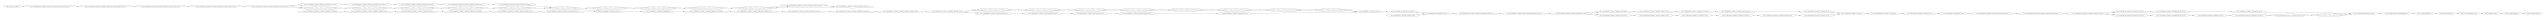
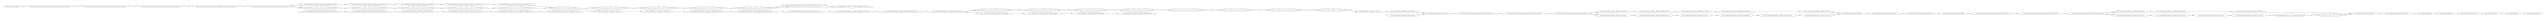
  digraph {
    fontname="Source Code Pro"
    rankdir=LR
    node [fontname="Source Code Pro"]
    edge [fontname="Source Code Pro"]
    "root_a_2/tail_a/input_0"
    "root_a_0/backbone_c_6/body_e_12/body_c_26/body_b_32/block_e/conv3x3_0"
    "root_a_0/backbone_c_6/body_e_12/body_c_26/body_b_32/block_e/batch_norm_0"
    "root_a_0/backbone_c_6/body_e_12/body_c_26/body_b_32/block_e/conv3x3_1"
    "root_a_0/backbone_c_6/body_e_12/body_c_26/body_b_32/block_e/batch_norm_1"
    "root_a_0/backbone_c_6/body_e_12/body_c_26/body_b_32/block_e/relu_0"
    "root_a_0/backbone_c_6/body_e_12/body_c_25/block_e/conv3x3_0"
    "root_a_0/backbone_c_6/body_e_12/body_c_24/block_e/conv3x3_0"
    "root_a_0/backbone_c_6/body_e_12/body_c_25/block_e/batch_norm_0"
    "root_a_0/backbone_c_6/body_e_12/body_c_24/block_e/batch_norm_0"
    "root_a_0/backbone_c_6/body_e_12/body_c_25/block_e/conv3x3_1"
    "root_a_0/backbone_c_6/body_e_12/body_c_25/block_e/batch_norm_1"
    "root_a_0/backbone_c_6/body_e_12/body_c_25/block_e/relu_0"
    "root_a_0/backbone_c_6/body_e_12/body_c/concat_0"
    "root_a_0/backbone_c_6/body_e_11/block_a_22/block_f/conv1x1_0"
    "root_a_0/backbone_c_6/body_e/concat_0"
    "root_a_0/backbone_c_6/body_e_12/body_c_24/block_e/conv3x3_1"
    "root_a_0/backbone_c_6/body_e_12/body_c_24/block_e/batch_norm_1"
    "root_a_0/backbone_c_6/body_e_12/body_c_24/block_e/relu_0"
    "root_a_0/backbone_c_6/body_e_11/block_a_22/block_f/batch_norm_0"
    "root_a_0/backbone_c_3/blocksr_a/maxpool2x2_0"
    "root_a_0/backbone_c_6/body_e_11/block_a_22/block_f/relu_0"
    "root_a_0/backbone_c_6/body_e_11/block_a_22/block_f/conv3x3_0"
    "root_a_0/backbone_c_6/body_e_11/block_a_22/block_f/batch_norm_1"
    "root_a_0/backbone_c_6/body_e_11/block_a_22/block_f/relu_1"
    "root_a_0/backbone_c_6/body_e_11/block_a_23/block_f/conv1x1_0"
    "root_a_0/backbone_c_6/body_e_11/block_a_23/block_f/batch_norm_0"
    "root_a_0/backbone_c_6/body_e_11/block_a_23/block_f/relu_0"
    "root_a_0/backbone_c_6/body_e_11/block_a_23/block_f/conv3x3_0"
    "root_a_0/backbone_c_6/body_e_11/block_a_23/block_f/batch_norm_1"
    "root_a_0/backbone_c_6/body_e_11/block_a_23/block_f/relu_1"
    "root_a_0/backbone_c_7/body_c_15/body_b_29/block_f/conv1x1_0"
    "root_a_0/backbone_c_7/body_c_15/body_b_29/block_f/batch_norm_0"
    "root_a_0/backbone_c_7/body_c_15/body_b_29/block_f/relu_0"
    "root_a_0/backbone_c_7/body_c_15/body_b_29/block_f/conv3x3_0"
    "root_a_0/backbone_c_7/body_c_15/body_b_29/block_f/batch_norm_1"
    "root_a_0/backbone_c_7/body_c_15/body_b_29/block_f/relu_1"
    "root_a_0/backbone_c_7/body_c_13/block_a_27/block_b/conv3x3_0"
    "root_a_0/backbone_c_7/body_c_14/block_e/conv3x3_0"
    "root_a_0/backbone_c_7/body_c_13/block_a_27/block_b/batch_norm_0"
    "root_a_0/backbone_c_7/body_c_14/block_e/batch_norm_0"
    "root_a_0/backbone_c_7/body_c_13/block_a_27/block_b/relu_0"
    "root_a_0/backbone_c_7/body_c_13/block_a_28/block_e/conv3x3_0"
    "root_a_0/backbone_c_7/body_c_13/block_a_28/block_e/batch_norm_0"
    "root_a_0/backbone_c_7/body_c_13/block_a_28/block_e/conv3x3_1"
    "root_a_0/backbone_c_7/body_c_13/block_a_28/block_e/batch_norm_1"
    "root_a_0/backbone_c_7/body_c_13/block_a_28/block_e/relu_0"
    "root_a_0/backbone_c_7/body_c/concat_0"
    "root_a_0/backbone_c_4/blocksr_b/conv3x3s_0"
    "root_a_0/backbone_c_7/body_c_14/block_e/conv3x3_1"
    "root_a_0/backbone_c_7/body_c_14/block_e/batch_norm_1"
-   "root_a_0/backbone_c_7/body_c_14/block_e/relu_0"
    "root_a_0/backbone_c_4/blocksr_b/relu_0"
    "root_a_0/backbone_c_4/blocksr_b/batch_norm_0"
    "root_a_0/backbone_c_8/body_c_18/body_b_30/block_b/conv3x3_0"
    "root_a_0/backbone_c_8/body_c_18/body_b_30/block_b/batch_norm_0"
    "root_a_0/backbone_c_8/body_c_18/body_b_30/block_b/relu_0"
    "root_a_0/backbone_c_8/body_c_16/block_e/conv3x3_0"
    "root_a_0/backbone_c_8/body_c_17/block_f/conv1x1_0"
    "root_a_0/backbone_c_8/body_c_16/block_e/batch_norm_0"
    "root_a_0/backbone_c_8/body_c_17/block_f/batch_norm_0"
    "root_a_0/backbone_c_8/body_c_16/block_e/conv3x3_1"
    "root_a_0/backbone_c_8/body_c_16/block_e/batch_norm_1"
    "root_a_0/backbone_c_8/body_c_16/block_e/relu_0"
    "root_a_0/backbone_c_8/body_c/concat_0"
    "root_a_0/backbone_c_5/blocksr_b/conv3x3s_0"
    "root_a_0/backbone_c_8/body_c_17/block_f/relu_0"
    "root_a_0/backbone_c_8/body_c_17/block_f/conv3x3_0"
    "root_a_0/backbone_c_8/body_c_17/block_f/batch_norm_1"
    "root_a_0/backbone_c_8/body_c_17/block_f/relu_1"
    "root_a_0/backbone_c_5/blocksr_b/batch_norm_0"
    "root_a_0/backbone_c_5/blocksr_b/relu_0"
    "root_a_0/backbone_c_9/body_c_21/body_b_31/block_b/conv3x3_0"
    "root_a_0/backbone_c_9/body_c_21/body_b_31/block_b/batch_norm_0"
    "root_a_0/backbone_c_9/body_c_21/body_b_31/block_b/relu_0"
    "root_a_0/backbone_c_9/body_c_20/block_b/conv3x3_0"
    "root_a_0/backbone_c_9/body_c_19/block_f/conv1x1_0"
    "root_a_0/backbone_c_9/body_c_20/block_b/batch_norm_0"
    "root_a_0/backbone_c_9/body_c_19/block_f/batch_norm_0"
    "root_a_0/backbone_c_9/body_c_20/block_b/relu_0"
    "root_a_0/backbone_c_9/body_c/concat_0"
    "root_a_1/head_b_10/pool_b/globalavgpool_0"
    "root_a_0/backbone_c_9/body_c_19/block_f/relu_0"
    "root_a_0/backbone_c_9/body_c_19/block_f/conv3x3_0"
    "root_a_0/backbone_c_9/body_c_19/block_f/batch_norm_1"
    "root_a_0/backbone_c_9/body_c_19/block_f/relu_1"
    "root_a_1/head_b/flatten_0"
    "root_a_1/head_b/affine_0"
    "root_a_1/head_b/batch_norm_0"
    "root_a_1/head_b/relu_0"
    "root_a_1/head_b/logits_0"
    "root_a_1/head_b/output_0"
    "root_a_2/tail_a/input_0" -> "root_a_0/backbone_c_6/body_e_12/body_c_26/body_b_32/block_e/conv3x3_0"
    "root_a_0/backbone_c_6/body_e_12/body_c_26/body_b_32/block_e/conv3x3_0" -> "root_a_0/backbone_c_6/body_e_12/body_c_26/body_b_32/block_e/batch_norm_0"
    "root_a_0/backbone_c_6/body_e_12/body_c_26/body_b_32/block_e/batch_norm_0" -> "root_a_0/backbone_c_6/body_e_12/body_c_26/body_b_32/block_e/conv3x3_1"
    "root_a_0/backbone_c_6/body_e_12/body_c_26/body_b_32/block_e/conv3x3_1" -> "root_a_0/backbone_c_6/body_e_12/body_c_26/body_b_32/block_e/batch_norm_1"
    "root_a_0/backbone_c_6/body_e_12/body_c_26/body_b_32/block_e/batch_norm_1" -> "root_a_0/backbone_c_6/body_e_12/body_c_26/body_b_32/block_e/relu_0"
    "root_a_0/backbone_c_6/body_e_12/body_c_26/body_b_32/block_e/relu_0" -> "root_a_0/backbone_c_6/body_e_12/body_c_25/block_e/conv3x3_0"
    "root_a_0/backbone_c_6/body_e_12/body_c_26/body_b_32/block_e/relu_0" -> "root_a_0/backbone_c_6/body_e_12/body_c_24/block_e/conv3x3_0"
    "root_a_0/backbone_c_6/body_e_12/body_c_25/block_e/conv3x3_0" -> "root_a_0/backbone_c_6/body_e_12/body_c_25/block_e/batch_norm_0"
    "root_a_0/backbone_c_6/body_e_12/body_c_24/block_e/conv3x3_0" -> "root_a_0/backbone_c_6/body_e_12/body_c_24/block_e/batch_norm_0"
    "root_a_0/backbone_c_6/body_e_12/body_c_25/block_e/batch_norm_0" -> "root_a_0/backbone_c_6/body_e_12/body_c_25/block_e/conv3x3_1"
    "root_a_0/backbone_c_6/body_e_12/body_c_24/block_e/batch_norm_0" -> "root_a_0/backbone_c_6/body_e_12/body_c_24/block_e/conv3x3_1"
    "root_a_0/backbone_c_6/body_e_12/body_c_25/block_e/conv3x3_1" -> "root_a_0/backbone_c_6/body_e_12/body_c_25/block_e/batch_norm_1"
    "root_a_0/backbone_c_6/body_e_12/body_c_25/block_e/batch_norm_1" -> "root_a_0/backbone_c_6/body_e_12/body_c_25/block_e/relu_0"
    "root_a_0/backbone_c_6/body_e_12/body_c_25/block_e/relu_0" -> "root_a_0/backbone_c_6/body_e_12/body_c/concat_0"
    "root_a_0/backbone_c_6/body_e_12/body_c/concat_0" -> "root_a_0/backbone_c_6/body_e_11/block_a_22/block_f/conv1x1_0"
    "root_a_0/backbone_c_6/body_e_12/body_c/concat_0" -> "root_a_0/backbone_c_6/body_e/concat_0"
    "root_a_0/backbone_c_6/body_e_11/block_a_22/block_f/conv1x1_0" -> "root_a_0/backbone_c_6/body_e_11/block_a_22/block_f/batch_norm_0"
    "root_a_0/backbone_c_6/body_e/concat_0" -> "root_a_0/backbone_c_3/blocksr_a/maxpool2x2_0"
    "root_a_0/backbone_c_6/body_e_12/body_c_24/block_e/conv3x3_1" -> "root_a_0/backbone_c_6/body_e_12/body_c_24/block_e/batch_norm_1"
    "root_a_0/backbone_c_6/body_e_12/body_c_24/block_e/batch_norm_1" -> "root_a_0/backbone_c_6/body_e_12/body_c_24/block_e/relu_0"
    "root_a_0/backbone_c_6/body_e_12/body_c_24/block_e/relu_0" -> "root_a_0/backbone_c_6/body_e_12/body_c/concat_0"
    "root_a_0/backbone_c_6/body_e_11/block_a_22/block_f/batch_norm_0" -> "root_a_0/backbone_c_6/body_e_11/block_a_22/block_f/relu_0"
    "root_a_0/backbone_c_3/blocksr_a/maxpool2x2_0" -> "root_a_0/backbone_c_7/body_c_15/body_b_29/block_f/conv1x1_0"
    "root_a_0/backbone_c_6/body_e_11/block_a_22/block_f/relu_0" -> "root_a_0/backbone_c_6/body_e_11/block_a_22/block_f/conv3x3_0"
    "root_a_0/backbone_c_6/body_e_11/block_a_22/block_f/conv3x3_0" -> "root_a_0/backbone_c_6/body_e_11/block_a_22/block_f/batch_norm_1"
    "root_a_0/backbone_c_6/body_e_11/block_a_22/block_f/batch_norm_1" -> "root_a_0/backbone_c_6/body_e_11/block_a_22/block_f/relu_1"
    "root_a_0/backbone_c_6/body_e_11/block_a_22/block_f/relu_1" -> "root_a_0/backbone_c_6/body_e_11/block_a_22/block_f/conv3x3_0"
    "root_a_0/backbone_c_6/body_e_11/block_a_23/block_f/conv1x1_0" -> "root_a_0/backbone_c_6/body_e_11/block_a_23/block_f/batch_norm_0"
    "root_a_0/backbone_c_6/body_e_11/block_a_23/block_f/batch_norm_0" -> "root_a_0/backbone_c_6/body_e_11/block_a_23/block_f/relu_0"
    "root_a_0/backbone_c_6/body_e_11/block_a_23/block_f/relu_0" -> "root_a_0/backbone_c_6/body_e_11/block_a_23/block_f/conv3x3_0"
    "root_a_0/backbone_c_6/body_e_11/block_a_23/block_f/conv3x3_0" -> "root_a_0/backbone_c_6/body_e_11/block_a_23/block_f/batch_norm_1"
    "root_a_0/backbone_c_6/body_e_11/block_a_23/block_f/batch_norm_1" -> "root_a_0/backbone_c_6/body_e_11/block_a_23/block_f/relu_1"
    "root_a_0/backbone_c_6/body_e_11/block_a_23/block_f/relu_1" -> "root_a_0/backbone_c_6/body_e/concat_0"
    "root_a_0/backbone_c_7/body_c_15/body_b_29/block_f/conv1x1_0" -> "root_a_0/backbone_c_7/body_c_15/body_b_29/block_f/batch_norm_0"
    "root_a_0/backbone_c_7/body_c_15/body_b_29/block_f/batch_norm_0" -> "root_a_0/backbone_c_7/body_c_15/body_b_29/block_f/relu_0"
    "root_a_0/backbone_c_7/body_c_15/body_b_29/block_f/relu_0" -> "root_a_0/backbone_c_7/body_c_15/body_b_29/block_f/conv3x3_0"
    "root_a_0/backbone_c_7/body_c_15/body_b_29/block_f/conv3x3_0" -> "root_a_0/backbone_c_7/body_c_15/body_b_29/block_f/batch_norm_1"
    "root_a_0/backbone_c_7/body_c_15/body_b_29/block_f/batch_norm_1" -> "root_a_0/backbone_c_7/body_c_15/body_b_29/block_f/relu_1"
    "root_a_0/backbone_c_7/body_c_15/body_b_29/block_f/relu_1" -> "root_a_0/backbone_c_7/body_c_13/block_a_27/block_b/conv3x3_0"
    "root_a_0/backbone_c_7/body_c_15/body_b_29/block_f/relu_1" -> "root_a_0/backbone_c_7/body_c_14/block_e/conv3x3_0"
    "root_a_0/backbone_c_7/body_c_13/block_a_27/block_b/conv3x3_0" -> "root_a_0/backbone_c_7/body_c_13/block_a_27/block_b/batch_norm_0"
    "root_a_0/backbone_c_7/body_c_14/block_e/conv3x3_0" -> "root_a_0/backbone_c_7/body_c_14/block_e/batch_norm_0"
    "root_a_0/backbone_c_7/body_c_13/block_a_27/block_b/batch_norm_0" -> "root_a_0/backbone_c_7/body_c_13/block_a_27/block_b/relu_0"
    "root_a_0/backbone_c_7/body_c_14/block_e/batch_norm_0" -> "root_a_0/backbone_c_7/body_c_14/block_e/conv3x3_1"
    "root_a_0/backbone_c_7/body_c_13/block_a_27/block_b/relu_0" -> "root_a_0/backbone_c_7/body_c_13/block_a_28/block_e/conv3x3_0"
    "root_a_0/backbone_c_7/body_c_13/block_a_28/block_e/conv3x3_0" -> "root_a_0/backbone_c_7/body_c_13/block_a_28/block_e/batch_norm_0"
    "root_a_0/backbone_c_7/body_c_13/block_a_28/block_e/batch_norm_0" -> "root_a_0/backbone_c_7/body_c_13/block_a_28/block_e/conv3x3_1"
    "root_a_0/backbone_c_7/body_c_13/block_a_28/block_e/conv3x3_1" -> "root_a_0/backbone_c_7/body_c_13/block_a_28/block_e/batch_norm_1"
    "root_a_0/backbone_c_7/body_c_13/block_a_28/block_e/batch_norm_1" -> "root_a_0/backbone_c_7/body_c_13/block_a_28/block_e/relu_0"
    "root_a_0/backbone_c_7/body_c_13/block_a_28/block_e/relu_0" -> "root_a_0/backbone_c_7/body_c/concat_0"
    "root_a_0/backbone_c_7/body_c/concat_0" -> "root_a_0/backbone_c_4/blocksr_b/conv3x3s_0"
    "root_a_0/backbone_c_4/blocksr_b/conv3x3s_0" -> "root_a_0/backbone_c_4/blocksr_b/relu_0"
    "root_a_0/backbone_c_7/body_c_14/block_e/conv3x3_1" -> "root_a_0/backbone_c_7/body_c_14/block_e/batch_norm_1"
-   "root_a_0/backbone_c_7/body_c_14/block_e/batch_norm_1" -> "root_a_0/backbone_c_7/body_c_14/block_e/relu_0"
-   "root_a_0/backbone_c_7/body_c_14/block_e/relu_0" -> "root_a_0/backbone_c_7/body_c/concat_0"
    "root_a_0/backbone_c_4/blocksr_b/relu_0" -> "root_a_0/backbone_c_8/body_c_18/body_b_30/block_b/conv3x3_0"
    "root_a_0/backbone_c_4/blocksr_b/batch_norm_0" -> "root_a_0/backbone_c_4/blocksr_b/relu_0"
    "root_a_0/backbone_c_8/body_c_18/body_b_30/block_b/conv3x3_0" -> "root_a_0/backbone_c_8/body_c_18/body_b_30/block_b/batch_norm_0"
    "root_a_0/backbone_c_8/body_c_18/body_b_30/block_b/batch_norm_0" -> "root_a_0/backbone_c_8/body_c_18/body_b_30/block_b/relu_0"
    "root_a_0/backbone_c_8/body_c_18/body_b_30/block_b/relu_0" -> "root_a_0/backbone_c_8/body_c_16/block_e/conv3x3_0"
    "root_a_0/backbone_c_8/body_c_18/body_b_30/block_b/relu_0" -> "root_a_0/backbone_c_8/body_c_17/block_f/conv1x1_0"
    "root_a_0/backbone_c_8/body_c_16/block_e/conv3x3_0" -> "root_a_0/backbone_c_8/body_c_16/block_e/batch_norm_0"
    "root_a_0/backbone_c_8/body_c_17/block_f/conv1x1_0" -> "root_a_0/backbone_c_8/body_c_17/block_f/batch_norm_0"
    "root_a_0/backbone_c_8/body_c_16/block_e/batch_norm_0" -> "root_a_0/backbone_c_8/body_c_16/block_e/conv3x3_1"
    "root_a_0/backbone_c_8/body_c_17/block_f/batch_norm_0" -> "root_a_0/backbone_c_8/body_c_17/block_f/relu_0"
    "root_a_0/backbone_c_8/body_c_16/block_e/conv3x3_1" -> "root_a_0/backbone_c_8/body_c_16/block_e/batch_norm_1"
    "root_a_0/backbone_c_8/body_c_16/block_e/batch_norm_1" -> "root_a_0/backbone_c_8/body_c_16/block_e/relu_0"
    "root_a_0/backbone_c_8/body_c_16/block_e/relu_0" -> "root_a_0/backbone_c_8/body_c/concat_0"
    "root_a_0/backbone_c_8/body_c/concat_0" -> "root_a_0/backbone_c_5/blocksr_b/conv3x3s_0"
    "root_a_0/backbone_c_5/blocksr_b/conv3x3s_0" -> "root_a_0/backbone_c_5/blocksr_b/batch_norm_0"
    "root_a_0/backbone_c_8/body_c_17/block_f/relu_0" -> "root_a_0/backbone_c_8/body_c_17/block_f/conv3x3_0"
    "root_a_0/backbone_c_8/body_c_17/block_f/conv3x3_0" -> "root_a_0/backbone_c_8/body_c_17/block_f/batch_norm_1"
    "root_a_0/backbone_c_8/body_c_17/block_f/batch_norm_1" -> "root_a_0/backbone_c_8/body_c_17/block_f/relu_1"
    "root_a_0/backbone_c_8/body_c_17/block_f/relu_1" -> "root_a_0/backbone_c_8/body_c/concat_0"
    "root_a_0/backbone_c_5/blocksr_b/batch_norm_0" -> "root_a_0/backbone_c_5/blocksr_b/relu_0"
    "root_a_0/backbone_c_5/blocksr_b/relu_0" -> "root_a_0/backbone_c_9/body_c_21/body_b_31/block_b/conv3x3_0"
    "root_a_0/backbone_c_9/body_c_21/body_b_31/block_b/conv3x3_0" -> "root_a_0/backbone_c_9/body_c_21/body_b_31/block_b/batch_norm_0"
    "root_a_0/backbone_c_9/body_c_21/body_b_31/block_b/batch_norm_0" -> "root_a_0/backbone_c_9/body_c_21/body_b_31/block_b/relu_0"
    "root_a_0/backbone_c_9/body_c_21/body_b_31/block_b/relu_0" -> "root_a_0/backbone_c_9/body_c_20/block_b/conv3x3_0"
    "root_a_0/backbone_c_9/body_c_21/body_b_31/block_b/relu_0" -> "root_a_0/backbone_c_9/body_c_19/block_f/conv1x1_0"
    "root_a_0/backbone_c_9/body_c_20/block_b/conv3x3_0" -> "root_a_0/backbone_c_9/body_c_20/block_b/batch_norm_0"
    "root_a_0/backbone_c_9/body_c_19/block_f/conv1x1_0" -> "root_a_0/backbone_c_9/body_c_19/block_f/batch_norm_0"
    "root_a_0/backbone_c_9/body_c_20/block_b/batch_norm_0" -> "root_a_0/backbone_c_9/body_c_20/block_b/relu_0"
    "root_a_0/backbone_c_9/body_c_19/block_f/batch_norm_0" -> "root_a_0/backbone_c_9/body_c_19/block_f/relu_0"
    "root_a_0/backbone_c_9/body_c_20/block_b/relu_0" -> "root_a_0/backbone_c_9/body_c/concat_0"
    "root_a_0/backbone_c_9/body_c/concat_0" -> "root_a_1/head_b_10/pool_b/globalavgpool_0"
    "root_a_1/head_b_10/pool_b/globalavgpool_0" -> "root_a_1/head_b/flatten_0"
    "root_a_0/backbone_c_9/body_c_19/block_f/relu_0" -> "root_a_0/backbone_c_9/body_c_19/block_f/conv3x3_0"
    "root_a_0/backbone_c_9/body_c_19/block_f/conv3x3_0" -> "root_a_0/backbone_c_9/body_c_19/block_f/batch_norm_1"
    "root_a_0/backbone_c_9/body_c_19/block_f/batch_norm_1" -> "root_a_0/backbone_c_9/body_c_19/block_f/relu_1"
    "root_a_0/backbone_c_9/body_c_19/block_f/relu_1" -> "root_a_0/backbone_c_9/body_c/concat_0"
    "root_a_1/head_b/flatten_0" -> "root_a_1/head_b/affine_0"
    "root_a_1/head_b/affine_0" -> "root_a_1/head_b/batch_norm_0"
    "root_a_1/head_b/batch_norm_0" -> "root_a_1/head_b/relu_0"
    "root_a_1/head_b/relu_0" -> "root_a_1/head_b/logits_0"
    "root_a_1/head_b/logits_0" -> "root_a_1/head_b/output_0"
  }
